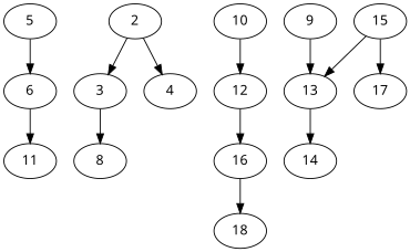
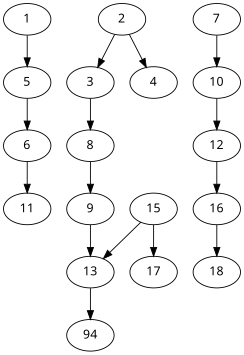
  digraph {
    fontname="Noto Sans"
    node [alpha=0.02 fontname="Noto Sans"]
    edge [fontname="Noto Sans"]
+   1 [alpha=0.15 expect_size=110937548247530256]
    5 [alpha=0.19 expect_size=6193413322739850]
    6 [expect_size=1972275829626896384]
    11 [alpha=0.13 expect_size=44905663118724768]
    2 [alpha=0.17 expect_size=11835971265435271168]
    3 [alpha=0.14 expect_size=42250349612355184]
    4 [expect_size=184739226874321728]
    8 [alpha=0.12 expect_size=14846197535487295488]
+   7 [alpha=0.15 expect_size=11732917017345162]
    10 [alpha=0.13 expect_size=19000996651627452]
    9 [alpha=0.09 expect_size=19888951492129776]
    12 [alpha=0.10 expect_size=2524648231312297]
    13 [alpha=0.14 expect_size=291160733737253184]
    16 [alpha=0.19 expect_size=1633489638966804]
-   14 [alpha=0.18 expect_size=539218091530412]
+   14 [alpha=0.18 expect_size=539218091530412 label=94]
    15 [alpha=0.18 expect_size=184086807584653088]
    17 [alpha=0.09 expect_size=6782320988093677568]
    18 [expect_size=481031957364638848]
+   1 -> 5
    5 -> 6
    6 -> 11
    2 -> 3
    2 -> 4
    3 -> 8
+   8 -> 9
+   7 -> 10
    10 -> 12
    9 -> 13
    12 -> 16
    13 -> 14
    16 -> 18
    15 -> 13
    15 -> 17
  }
